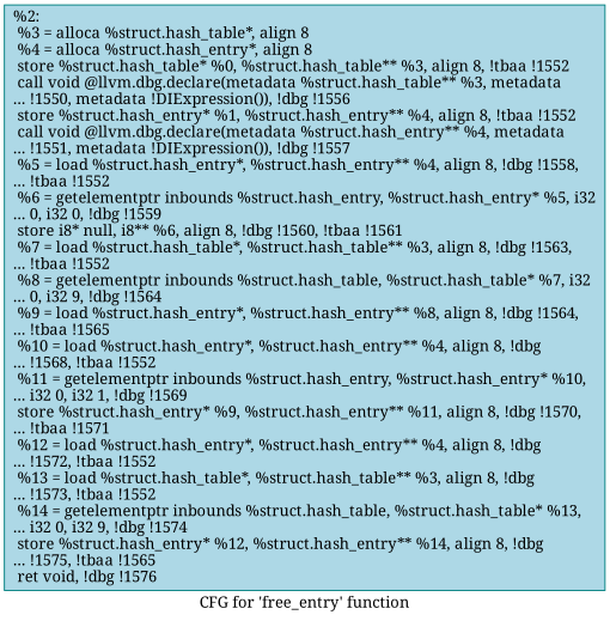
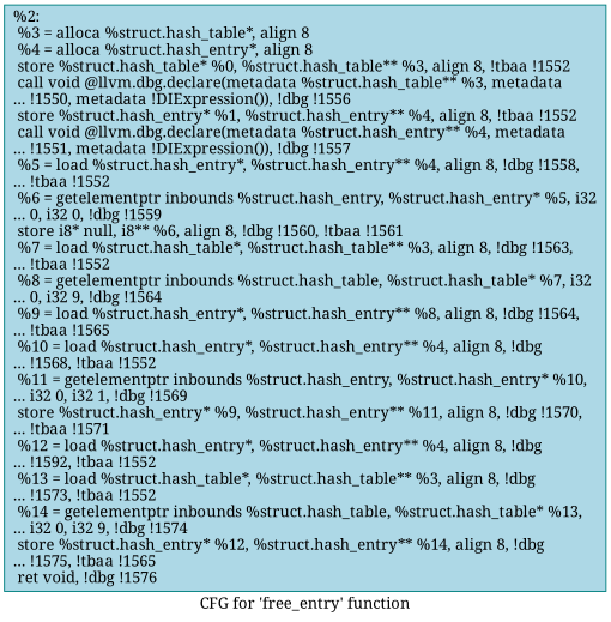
  digraph {
    label="CFG for 'free_entry' function"
    rankdir=LR
    fontname="Noto Serif"
-   n1 [color=teal fillcolor=lightblue label="{%2:\l  %3 = alloca %struct.hash_table*, align 8\l  %4 = alloca %struct.hash_entry*, align 8\l  store %struct.hash_table* %0, %struct.hash_table** %3, align 8, !tbaa !1552\l  call void @llvm.dbg.declare(metadata %struct.hash_table** %3, metadata\l... !1550, metadata !DIExpression()), !dbg !1556\l  store %struct.hash_entry* %1, %struct.hash_entry** %4, align 8, !tbaa !1552\l  call void @llvm.dbg.declare(metadata %struct.hash_entry** %4, metadata\l... !1551, metadata !DIExpression()), !dbg !1557\l  %5 = load %struct.hash_entry*, %struct.hash_entry** %4, align 8, !dbg !1558,\l... !tbaa !1552\l  %6 = getelementptr inbounds %struct.hash_entry, %struct.hash_entry* %5, i32\l... 0, i32 0, !dbg !1559\l  store i8* null, i8** %6, align 8, !dbg !1560, !tbaa !1561\l  %7 = load %struct.hash_table*, %struct.hash_table** %3, align 8, !dbg !1563,\l... !tbaa !1552\l  %8 = getelementptr inbounds %struct.hash_table, %struct.hash_table* %7, i32\l... 0, i32 9, !dbg !1564\l  %9 = load %struct.hash_entry*, %struct.hash_entry** %8, align 8, !dbg !1564,\l... !tbaa !1565\l  %10 = load %struct.hash_entry*, %struct.hash_entry** %4, align 8, !dbg\l... !1568, !tbaa !1552\l  %11 = getelementptr inbounds %struct.hash_entry, %struct.hash_entry* %10,\l... i32 0, i32 1, !dbg !1569\l  store %struct.hash_entry* %9, %struct.hash_entry** %11, align 8, !dbg !1570,\l... !tbaa !1571\l  %12 = load %struct.hash_entry*, %struct.hash_entry** %4, align 8, !dbg\l... !1572, !tbaa !1552\l  %13 = load %struct.hash_table*, %struct.hash_table** %3, align 8, !dbg\l... !1573, !tbaa !1552\l  %14 = getelementptr inbounds %struct.hash_table, %struct.hash_table* %13,\l... i32 0, i32 9, !dbg !1574\l  store %struct.hash_entry* %12, %struct.hash_entry** %14, align 8, !dbg\l... !1575, !tbaa !1565\l  ret void, !dbg !1576\l}" shape=record style=filled fontname="Noto Serif"]
+   n1 [color=teal fillcolor=lightblue label="{%2:\l  %3 = alloca %struct.hash_table*, align 8\l  %4 = alloca %struct.hash_entry*, align 8\l  store %struct.hash_table* %0, %struct.hash_table** %3, align 8, !tbaa !1552\l  call void @llvm.dbg.declare(metadata %struct.hash_table** %3, metadata\l... !1550, metadata !DIExpression()), !dbg !1556\l  store %struct.hash_entry* %1, %struct.hash_entry** %4, align 8, !tbaa !1552\l  call void @llvm.dbg.declare(metadata %struct.hash_entry** %4, metadata\l... !1551, metadata !DIExpression()), !dbg !1557\l  %5 = load %struct.hash_entry*, %struct.hash_entry** %4, align 8, !dbg !1558,\l... !tbaa !1552\l  %6 = getelementptr inbounds %struct.hash_entry, %struct.hash_entry* %5, i32\l... 0, i32 0, !dbg !1559\l  store i8* null, i8** %6, align 8, !dbg !1560, !tbaa !1561\l  %7 = load %struct.hash_table*, %struct.hash_table** %3, align 8, !dbg !1563,\l... !tbaa !1552\l  %8 = getelementptr inbounds %struct.hash_table, %struct.hash_table* %7, i32\l... 0, i32 9, !dbg !1564\l  %9 = load %struct.hash_entry*, %struct.hash_entry** %8, align 8, !dbg !1564,\l... !tbaa !1565\l  %10 = load %struct.hash_entry*, %struct.hash_entry** %4, align 8, !dbg\l... !1568, !tbaa !1552\l  %11 = getelementptr inbounds %struct.hash_entry, %struct.hash_entry* %10,\l... i32 0, i32 1, !dbg !1569\l  store %struct.hash_entry* %9, %struct.hash_entry** %11, align 8, !dbg !1570,\l... !tbaa !1571\l  %12 = load %struct.hash_entry*, %struct.hash_entry** %4, align 8, !dbg\l... !1592, !tbaa !1552\l  %13 = load %struct.hash_table*, %struct.hash_table** %3, align 8, !dbg\l... !1573, !tbaa !1552\l  %14 = getelementptr inbounds %struct.hash_table, %struct.hash_table* %13,\l... i32 0, i32 9, !dbg !1574\l  store %struct.hash_entry* %12, %struct.hash_entry** %14, align 8, !dbg\l... !1575, !tbaa !1565\l  ret void, !dbg !1576\l}" shape=record style=filled fontname="Noto Serif"]
  }
